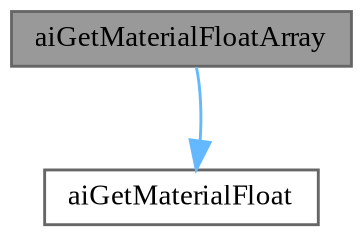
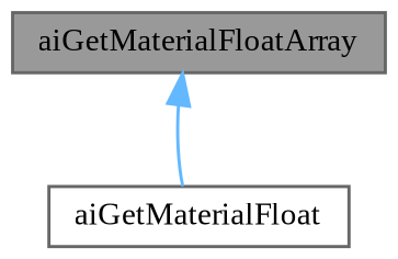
  digraph {
    rankdir=TB
    fontname="Liberation Serif"
    node [fontname="Liberation Serif" fontsize=10 shape=box style=filled]
    n1 [color=gray40 fillcolor=grey60 fontcolor=black height=0.2 label=aiGetMaterialFloatArray width=0.4]
    n2 [color=grey40 fillcolor=white height=0.2 label=aiGetMaterialFloat width=0.4]
-   n2 -> n1 [color=steelblue1 dir=back fontname="Liberation Serif" fontsize=10 labelfontname=Helvetica labelfontsize=10 style=solid]
+   n1 -> n2 [color=steelblue1 dir=back fontname="Liberation Serif" fontsize=10 labelfontname=Helvetica labelfontsize=10 style=solid]
  }
